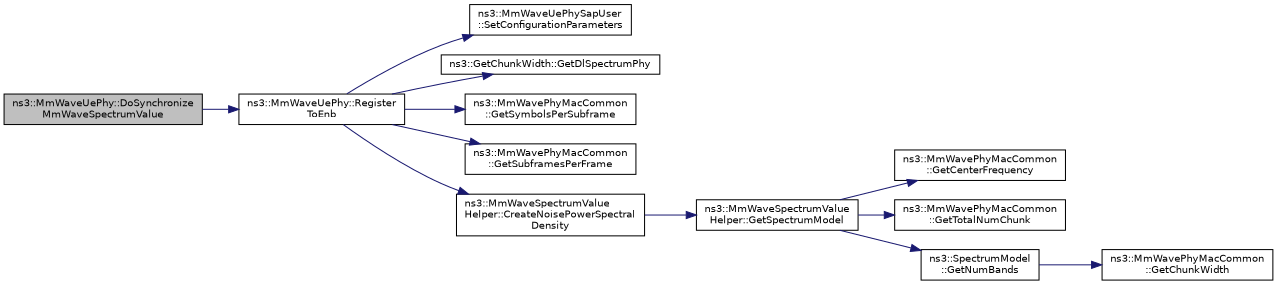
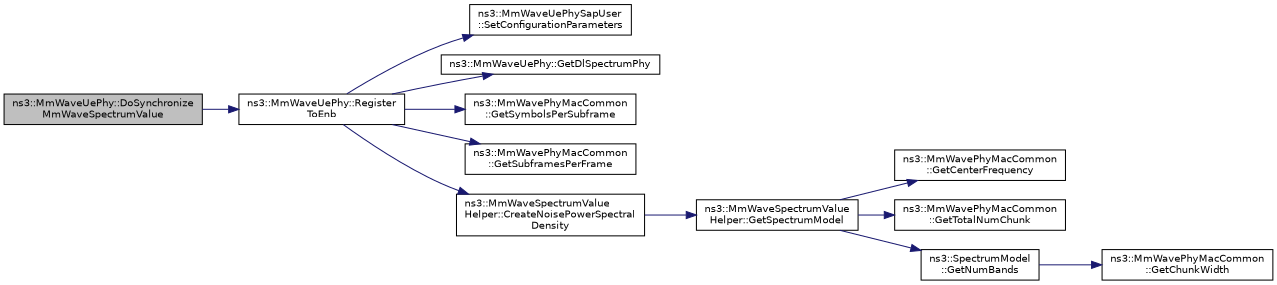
  digraph {
    rankdir=LR
    node [color=black fillcolor=white fontname=Helvetica fontsize=10 shape=record style=filled]
    edge [color=midnightblue fontname=Helvetica fontsize=10 labelfontname=Helvetica labelfontsize=10 style=solid]
    n1 [fillcolor=grey75 fontcolor=black height=0.2 label="ns3::MmWaveUePhy::DoSynchronize\lMmWaveSpectrumValue" width=0.4]
    n2 [height=0.2 label="ns3::MmWaveUePhy::Register\lToEnb" width=0.4]
    n3 [height=0.2 label="ns3::MmWaveUePhySapUser\l::SetConfigurationParameters" width=0.4]
-   n4 [height=0.2 label="ns3::GetChunkWidth::GetDlSpectrumPhy" width=0.4]
+   n4 [height=0.2 label="ns3::MmWaveUePhy::GetDlSpectrumPhy" width=0.4]
    n5 [height=0.2 label="ns3::MmWavePhyMacCommon\l::GetSymbolsPerSubframe" width=0.4]
    n6 [height=0.2 label="ns3::MmWavePhyMacCommon\l::GetSubframesPerFrame" width=0.4]
    n7 [height=0.2 label="ns3::MmWaveSpectrumValue\lHelper::CreateNoisePowerSpectral\lDensity" width=0.4]
    n8 [height=0.2 label="ns3::MmWaveSpectrumValue\lHelper::GetSpectrumModel" width=0.4]
    n9 [height=0.2 label="ns3::MmWavePhyMacCommon\l::GetCenterFrequency" width=0.4]
    n10 [height=0.2 label="ns3::MmWavePhyMacCommon\l::GetTotalNumChunk" width=0.4]
    n11 [height=0.2 label="ns3::SpectrumModel\l::GetNumBands" width=0.4]
    n12 [height=0.2 label="ns3::MmWavePhyMacCommon\l::GetChunkWidth" width=0.4]
    n1 -> n2
    n2 -> n3
    n2 -> n4
    n2 -> n5
    n2 -> n6
    n2 -> n7
    n7 -> n8
    n8 -> n9
    n8 -> n10
    n8 -> n11
    n11 -> n12
  }
